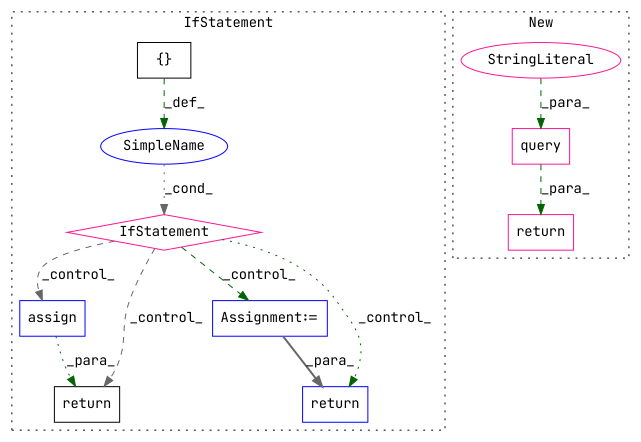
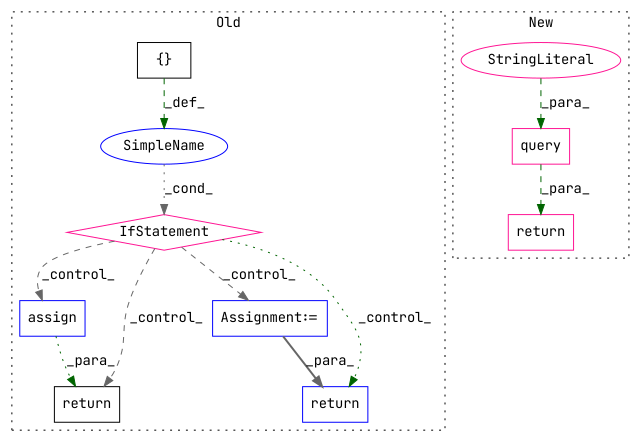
  digraph {
    fontname="JetBrains Mono"
    node [a=41 color=blue fontname="JetBrains Mono" l=7 shape=box]
    edge [color=darkgreen fontname="JetBrains Mono" style=dashed]
    n1 [a=32 l="7,1" label=assign s="15080,15124"]
    n2 [a=42 label=SimpleName shape=ellipse l=""]
    n3 [color=black label=return s=15452]
    n4 [a=25 color=deeppink l="8,2" label=IfStatement s="14756,14801" shape=diamond]
    n5 [a=4 color=black l="1,1" label="{}" s="14786,14800"]
    n6 [a=7 l=25 label="Assignment:=" s=14899]
    n7 [l=20 label=return s=14811]
    n8 [a=32 color=deeppink l="6,1" label=query s="14966,14982"]
    n9 [a=45 color=deeppink l=10 label=StringLiteral s=14972 shape=ellipse]
    n10 [color=deeppink label=return s=15196]
    subgraph cluster_1 {
-     label=IfStatement
+     label=Old
      style=dotted
      n1
      n2
      n3
      n4
      n5
      n6
      n7
    }
    subgraph cluster_2 {
      label=New
      style=dotted
      n8
      n9
      n10
    }
    n1 -> n3 [label=_para_ style=dotted]
    n2 -> n4 [color=gray40 label=_cond_ style=dotted]
    n4 -> n1 [color=gray40 label=_control_]
    n4 -> n3 [color=gray40 label=_control_]
-   n4 -> n6 [label=_control_]
+   n4 -> n6 [color=gray40 label=_control_]
    n4 -> n7 [label=_control_ style=dotted]
    n5 -> n2 [label=_def_]
    n6 -> n7 [color=gray40 label=_para_ style=bold]
    n8 -> n10 [label=_para_]
    n9 -> n8 [label=_para_]
  }
